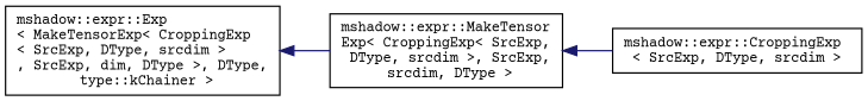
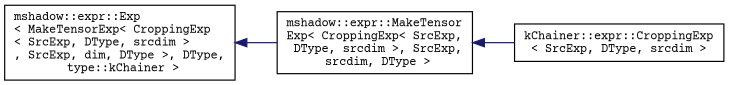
  digraph {
    rankdir=LR
    fontname="Courier Prime"
    node [color=black fillcolor=white fontname="Courier Prime" fontsize=10 shape=record style=filled]
    edge [color=midnightblue dir=back fontname="Courier Prime" fontsize=10 labelfontname=Helvetica labelfontsize=10 style=solid]
    n1 [height=0.2 label="mshadow::expr::Exp\l\< MakeTensorExp\< CroppingExp\l\< SrcExp, DType, srcdim \>\l, SrcExp, dim, DType \>, DType,\l type::kChainer \>" width=0.4]
    n2 [height=0.2 label="mshadow::expr::MakeTensor\lExp\< CroppingExp\< SrcExp,\l DType, srcdim \>, SrcExp,\l srcdim, DType \>" width=0.4]
-   n3 [height=0.2 label="mshadow::expr::CroppingExp\l\< SrcExp, DType, srcdim \>" width=0.4]
+   n3 [height=0.2 label="kChainer::expr::CroppingExp\l\< SrcExp, DType, srcdim \>" width=0.4]
    n1 -> n2
    n2 -> n3
  }
